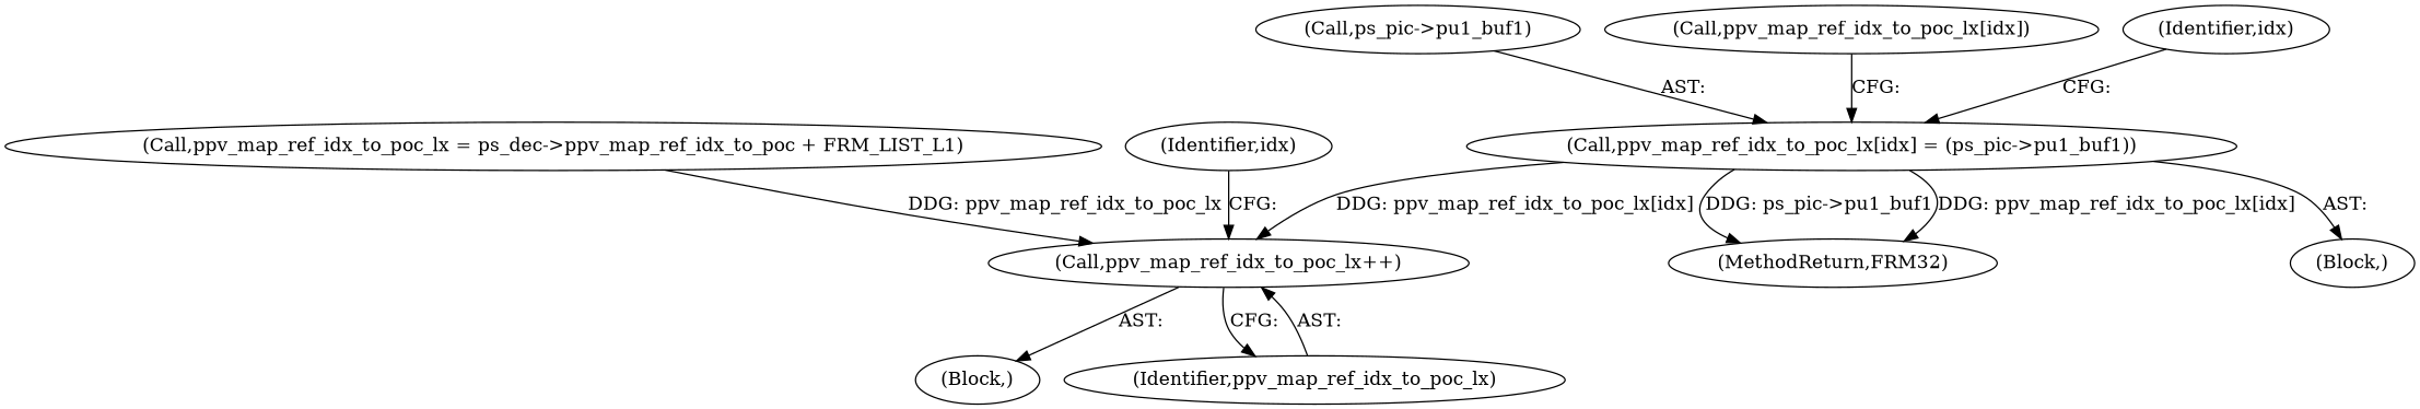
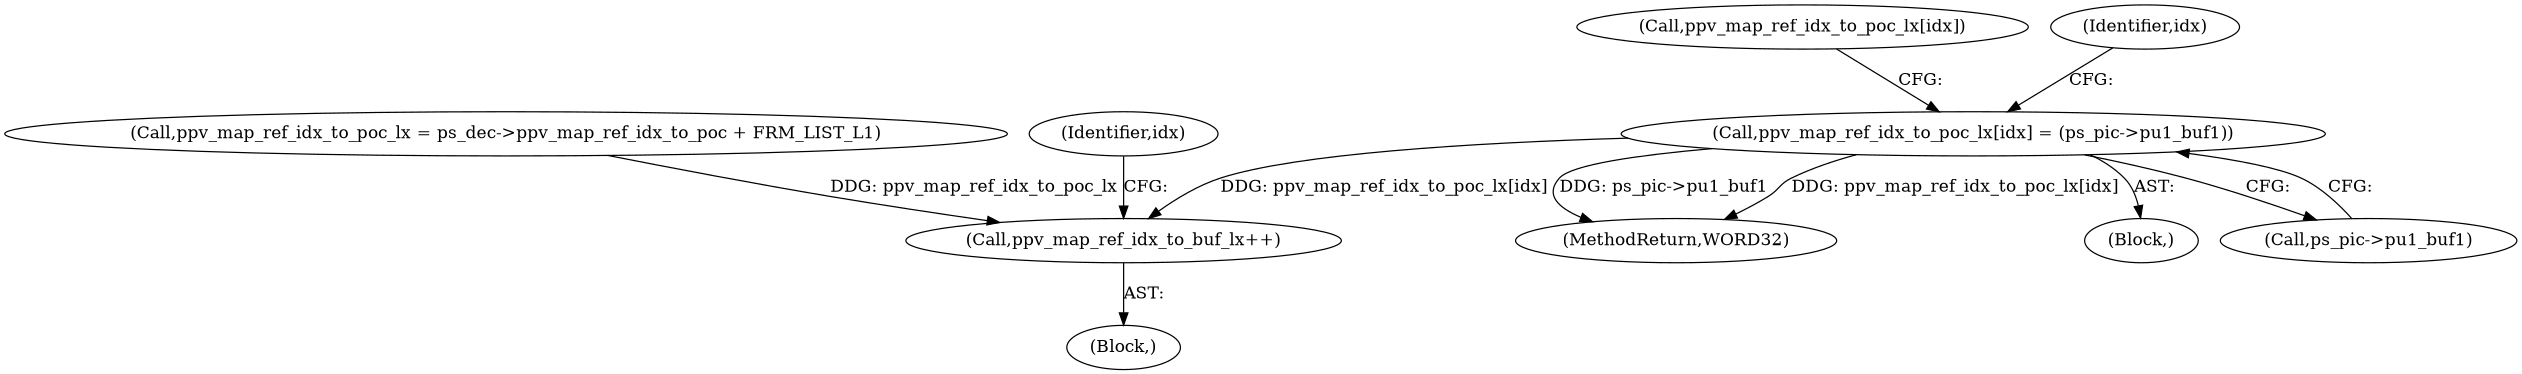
  digraph {
    n1 [label="(Call,ppv_map_ref_idx_to_poc_lx[idx] = (ps_pic->pu1_buf1))"]
-   n2 [label="(Call,ppv_map_ref_idx_to_poc_lx++)"]
-   n3 [label="(MethodReturn,FRM32)"]
+   n2 [label="(Call,ppv_map_ref_idx_to_buf_lx++)"]
+   n3 [label="(MethodReturn,WORD32)"]
    n4 [label="(Block,)"]
    n5 [label="(Call,ps_pic->pu1_buf1)"]
    n6 [label="(Block,)"]
-   n7 [label="(Identifier,ppv_map_ref_idx_to_poc_lx)"]
    n8 [label="(Call,ppv_map_ref_idx_to_poc_lx[idx])"]
    n9 [label="(Call,ppv_map_ref_idx_to_poc_lx = ps_dec->ppv_map_ref_idx_to_poc + FRM_LIST_L1)"]
    n10 [label="(Identifier,idx)"]
    n11 [label="(Identifier,idx)"]
    n1 -> n2 [label="DDG: ppv_map_ref_idx_to_poc_lx[idx]"]
    n1 -> n3 [label="DDG: ps_pic->pu1_buf1"]
    n1 -> n3 [label="DDG: ppv_map_ref_idx_to_poc_lx[idx]"]
    n1 -> n4 [label="AST: "]
+   n1 -> n5 [label="CFG: "]
    n2 -> n6 [label="AST: "]
-   n2 -> n7 [label="CFG: "]
-   n5 -> n1 [label="AST: "]
-   n7 -> n2 [label="AST: "]
+   n5 -> n1 [label="CFG: "]
    n8 -> n1 [label="CFG: "]
    n9 -> n2 [label="DDG: ppv_map_ref_idx_to_poc_lx"]
    n10 -> n2 [label="CFG: "]
    n11 -> n1 [label="CFG: "]
  }
